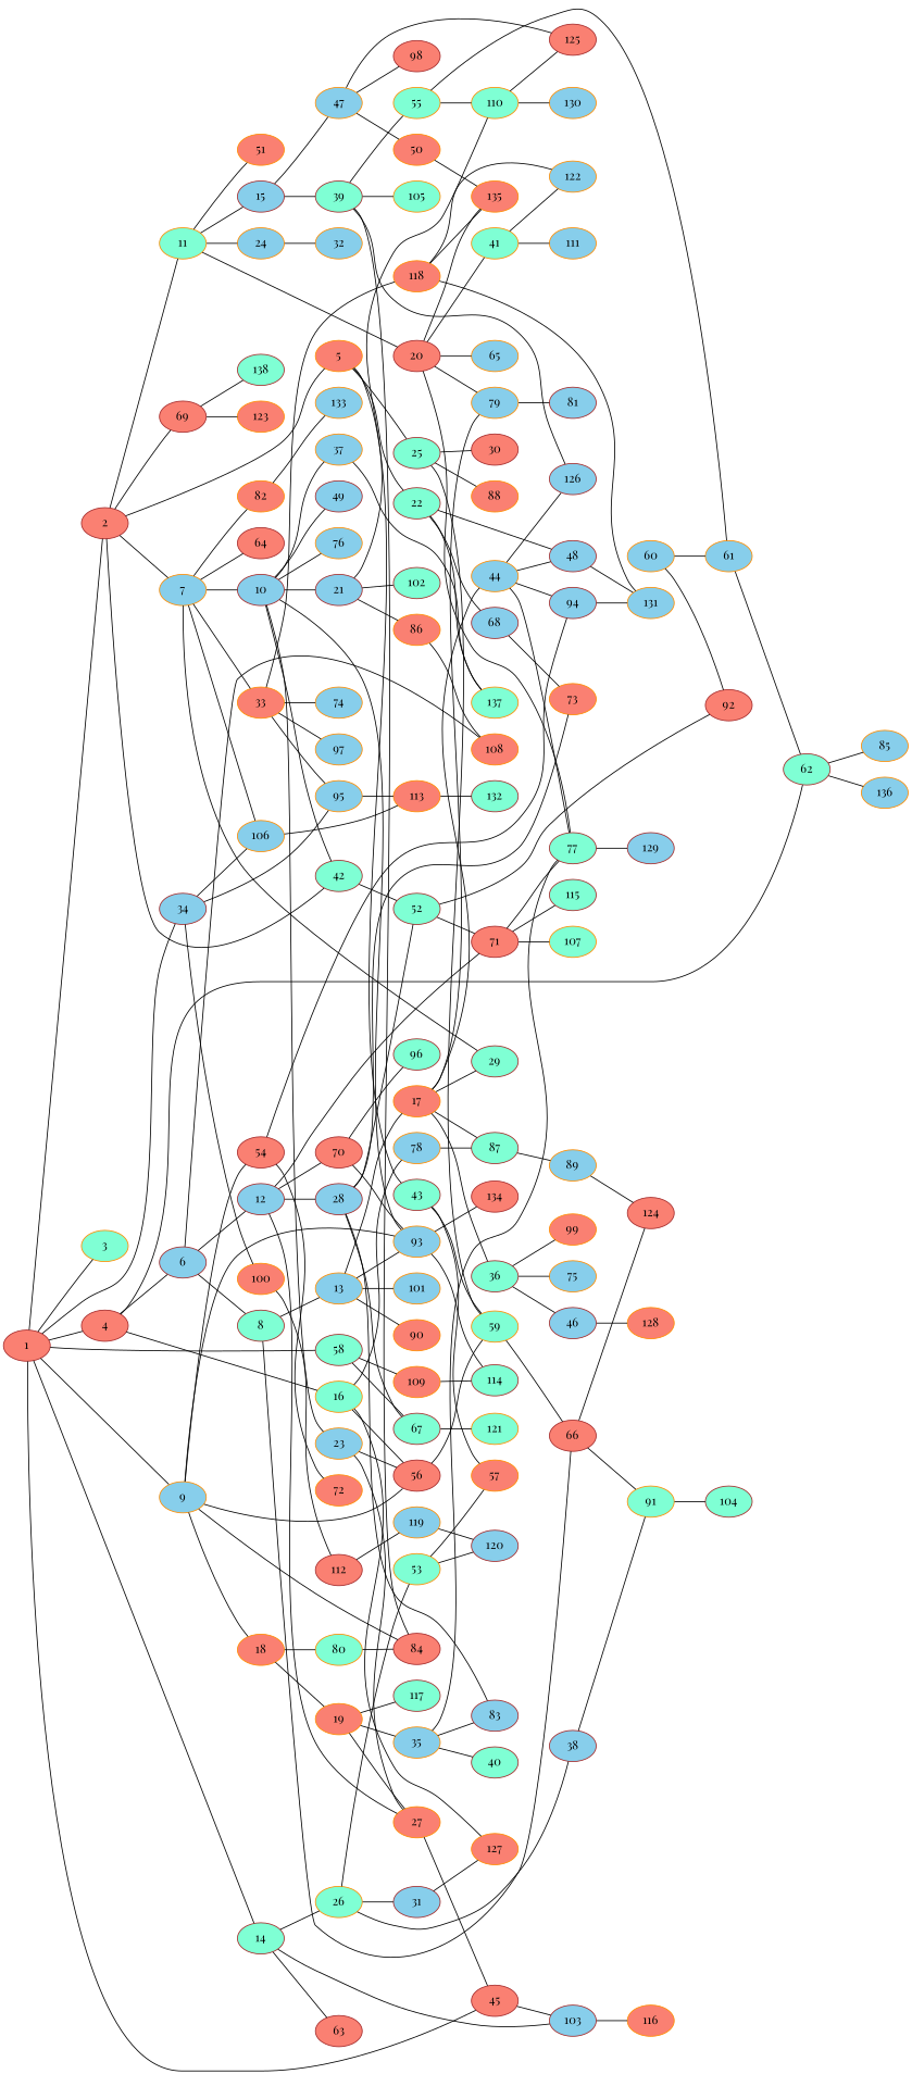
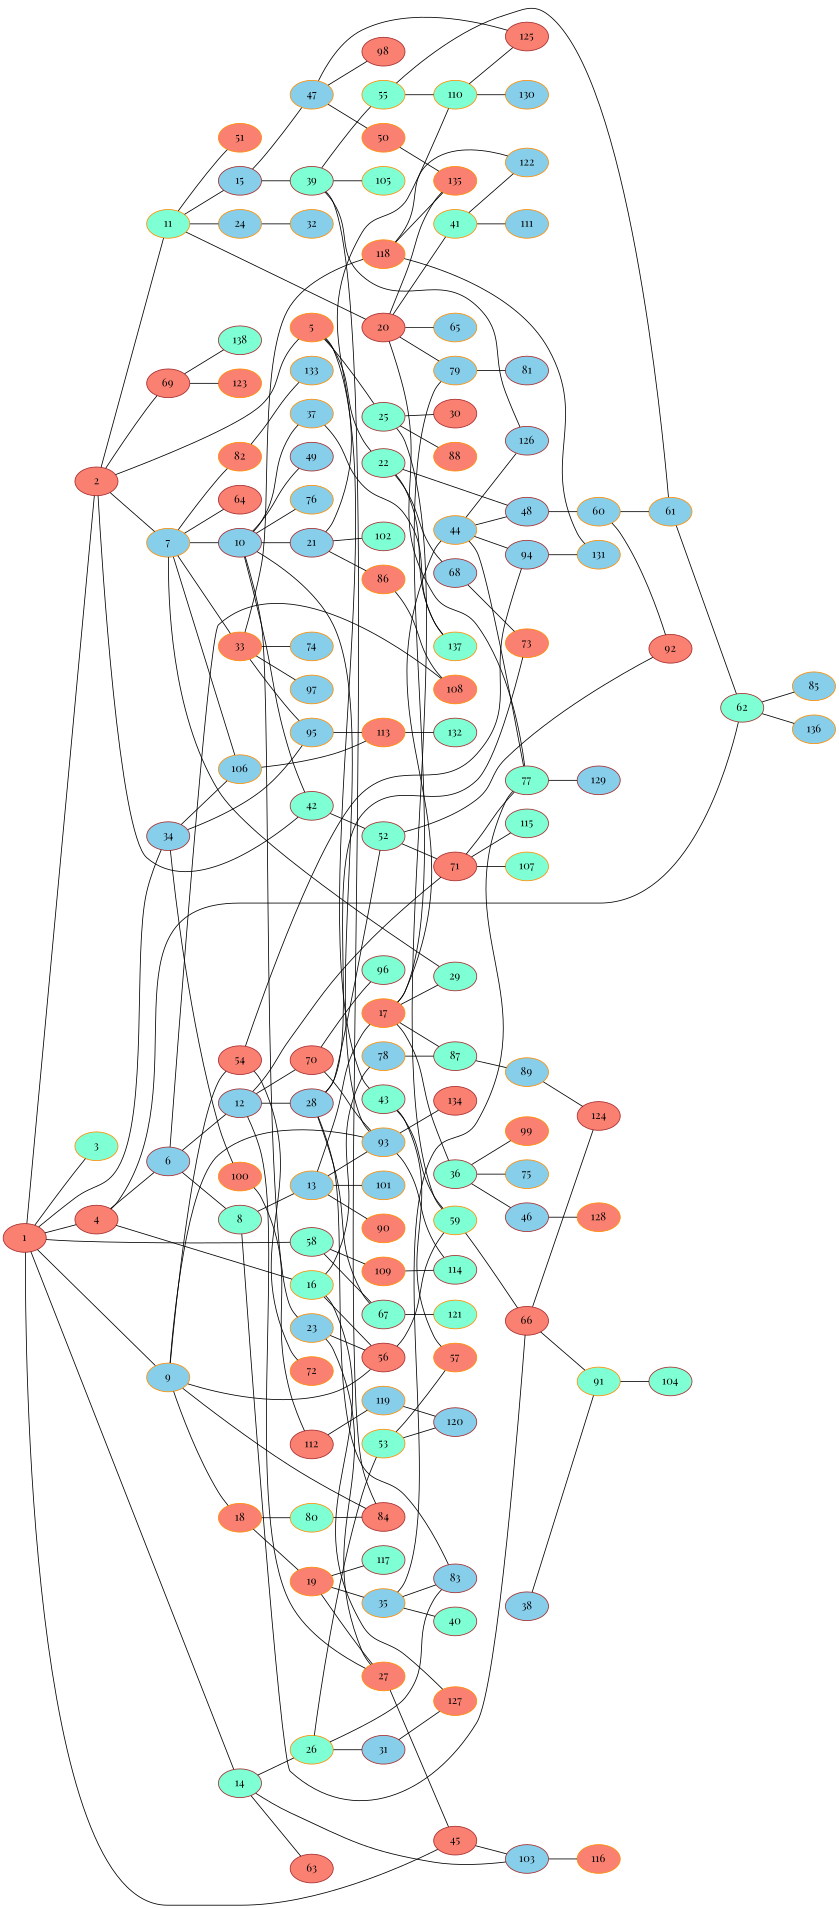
  graph {
    fontname="Playfair Display"
    rankdir=LR
    node [color=darkorange fillcolor=skyblue fontname="Playfair Display" style=filled]
    edge [fontname="Playfair Display"]
    1 [color=brown fillcolor=salmon]
    2 [color=brown fillcolor=salmon]
    3 [fillcolor=aquamarine]
    4 [color=brown fillcolor=salmon]
    9
    14 [color=brown fillcolor=aquamarine]
    34 [color=brown]
    45 [color=brown fillcolor=salmon]
    58 [color=brown fillcolor=aquamarine]
    5 [fillcolor=salmon]
    7
    11 [fillcolor=aquamarine]
    42 [color=brown fillcolor=aquamarine]
    69 [color=brown fillcolor=salmon]
    6 [color=brown]
    16 [fillcolor=aquamarine]
    62 [color=brown fillcolor=aquamarine]
    18 [fillcolor=salmon]
    54 [color=brown fillcolor=salmon]
    56 [color=brown fillcolor=salmon]
    84 [color=brown fillcolor=salmon]
    93
    26 [fillcolor=aquamarine]
    63 [color=brown fillcolor=salmon]
    103 [color=brown]
    106
    95
    100 [fillcolor=salmon]
    67 [color=brown fillcolor=aquamarine]
    109 [fillcolor=salmon]
    22 [color=brown fillcolor=aquamarine]
    25 [color=brown fillcolor=aquamarine]
    43 [color=brown fillcolor=aquamarine]
    10 [color=brown]
    29 [color=brown fillcolor=aquamarine]
    33 [fillcolor=salmon]
    64 [color=brown fillcolor=salmon]
    82 [fillcolor=salmon]
    15 [color=brown]
    20 [color=brown fillcolor=salmon]
    24
    51 [fillcolor=salmon]
    52 [color=brown fillcolor=aquamarine]
    123 [fillcolor=salmon]
    138 [color=brown fillcolor=aquamarine]
    8 [color=brown fillcolor=aquamarine]
    12 [color=brown]
    108 [fillcolor=salmon]
    78
    127 [fillcolor=salmon]
    85
    136
    48 [color=brown]
    68 [color=brown]
    137 [fillcolor=aquamarine]
    30 [color=brown fillcolor=salmon]
    59 [fillcolor=aquamarine]
    88 [fillcolor=salmon]
    57 [fillcolor=salmon]
    13
    66 [color=brown fillcolor=salmon]
    27 [fillcolor=salmon]
    28 [color=brown]
    70 [color=brown fillcolor=salmon]
    71 [color=brown fillcolor=salmon]
    21 [color=brown]
    23
    37
    49 [color=brown]
    76
    74
    97
    118 [fillcolor=salmon]
    133
    113 [fillcolor=salmon]
    17 [fillcolor=salmon]
    90 [fillcolor=salmon]
    101
    91 [fillcolor=aquamarine]
    124 [color=brown fillcolor=salmon]
    19 [fillcolor=salmon]
    80 [fillcolor=aquamarine]
    94 [color=brown]
    72 [fillcolor=salmon]
    114 [color=brown fillcolor=aquamarine]
    134 [color=brown fillcolor=salmon]
    86 [fillcolor=salmon]
    102 [color=brown fillcolor=aquamarine]
    110 [fillcolor=aquamarine]
    39 [color=brown fillcolor=aquamarine]
    47
    79
    41 [fillcolor=aquamarine]
    65
    77 [color=brown fillcolor=aquamarine]
    135 [fillcolor=salmon]
    32
    73 [fillcolor=salmon]
    83 [color=brown]
    96 [color=brown fillcolor=aquamarine]
    107 [fillcolor=aquamarine]
    115 [color=brown fillcolor=aquamarine]
    36 [color=brown fillcolor=aquamarine]
    44
    87 [color=brown fillcolor=aquamarine]
    31 [color=brown]
    38 [color=brown]
    53 [fillcolor=aquamarine]
    116 [fillcolor=salmon]
    55 [fillcolor=aquamarine]
    105 [fillcolor=aquamarine]
    126 [color=brown]
    50 [fillcolor=salmon]
    98 [color=brown fillcolor=salmon]
    125 [color=brown fillcolor=salmon]
    46 [color=brown]
    75
    99 [fillcolor=salmon]
    81 [color=brown]
    89
    35
    117 [color=brown fillcolor=aquamarine]
    40 [color=brown fillcolor=aquamarine]
    111
    122
    129 [color=brown]
    130
    60
    120 [color=brown]
    92 [color=brown fillcolor=salmon]
    121 [fillcolor=aquamarine]
    131
    112 [color=brown fillcolor=salmon]
    128 [fillcolor=salmon]
    104 [color=brown fillcolor=aquamarine]
    61
    132 [color=brown fillcolor=aquamarine]
    119
    1 -- 2
    1 -- 3
    1 -- 4
    1 -- 9
    1 -- 14
    1 -- 34
    1 -- 45
    1 -- 58
    2 -- 5
    2 -- 7
    2 -- 11
    2 -- 42
    2 -- 69
    4 -- 6
    4 -- 16
    4 -- 62
    9 -- 18
    9 -- 54
    9 -- 56
    9 -- 84
    9 -- 93
    14 -- 26
    14 -- 63
    14 -- 103
    34 -- 106
    34 -- 95
    34 -- 100
    45 -- 103
    58 -- 67
    58 -- 109
    5 -- 22
    5 -- 25
    5 -- 43
    7 -- 106
    7 -- 10
    7 -- 29
    7 -- 33
    7 -- 64
    7 -- 82
    11 -- 15
    11 -- 20
    11 -- 24
    11 -- 51
    42 -- 52
    69 -- 123
    69 -- 138
    6 -- 8
    6 -- 12
    6 -- 108
    16 -- 56
    16 -- 78
    16 -- 127
    62 -- 85
    62 -- 136
    18 -- 19
    18 -- 80
    54 -- 94
    54 -- 72
    56 -- 59
    93 -- 114
    93 -- 134
    26 -- 31
-   26 -- 38
+   26 -- 83
    26 -- 53
    103 -- 116
    106 -- 113
    95 -- 113
    100 -- 112
    67 -- 121
    109 -- 114
    22 -- 48
    22 -- 68
    22 -- 137
    25 -- 30
    25 -- 59
    25 -- 88
    43 -- 59
    43 -- 57
    10 -- 42
    10 -- 93
    10 -- 21
    10 -- 23
    10 -- 37
    10 -- 49
    10 -- 76
    33 -- 95
    33 -- 74
    33 -- 97
    33 -- 118
    82 -- 133
    15 -- 39
    15 -- 47
    20 -- 79
    20 -- 41
    20 -- 65
    20 -- 77
    20 -- 135
    24 -- 32
    52 -- 71
    52 -- 92
    8 -- 13
    8 -- 66
    12 -- 27
    12 -- 28
    12 -- 70
    12 -- 71
    78 -- 87
-   48 -- 131
+   48 -- 60
    68 -- 73
    59 -- 66
    13 -- 93
    13 -- 17
    13 -- 90
    13 -- 101
    66 -- 91
    66 -- 124
    27 -- 45
    28 -- 67
    28 -- 52
    28 -- 73
    28 -- 83
    70 -- 93
    70 -- 96
    71 -- 77
    71 -- 107
    71 -- 115
    21 -- 86
    21 -- 102
    21 -- 110
    23 -- 56
    23 -- 27
    37 -- 137
    118 -- 135
    118 -- 122
    118 -- 131
    113 -- 132
    17 -- 29
    17 -- 79
    17 -- 36
    17 -- 44
    17 -- 87
    91 -- 104
    19 -- 27
    19 -- 35
    19 -- 117
    80 -- 84
    94 -- 131
    86 -- 108
    110 -- 125
    110 -- 130
    39 -- 84
    39 -- 55
    39 -- 105
    39 -- 126
    47 -- 50
    47 -- 98
    47 -- 125
    79 -- 81
    41 -- 111
    41 -- 122
    77 -- 129
    36 -- 46
    36 -- 75
    36 -- 99
    44 -- 48
    44 -- 94
    44 -- 77
    44 -- 126
    87 -- 89
    31 -- 127
    38 -- 91
    53 -- 57
    53 -- 120
    55 -- 110
    55 -- 61
    50 -- 135
    46 -- 128
    89 -- 124
    35 -- 77
    35 -- 83
    35 -- 40
    60 -- 92
    60 -- 61
    112 -- 119
    61 -- 62
    119 -- 120
  }
